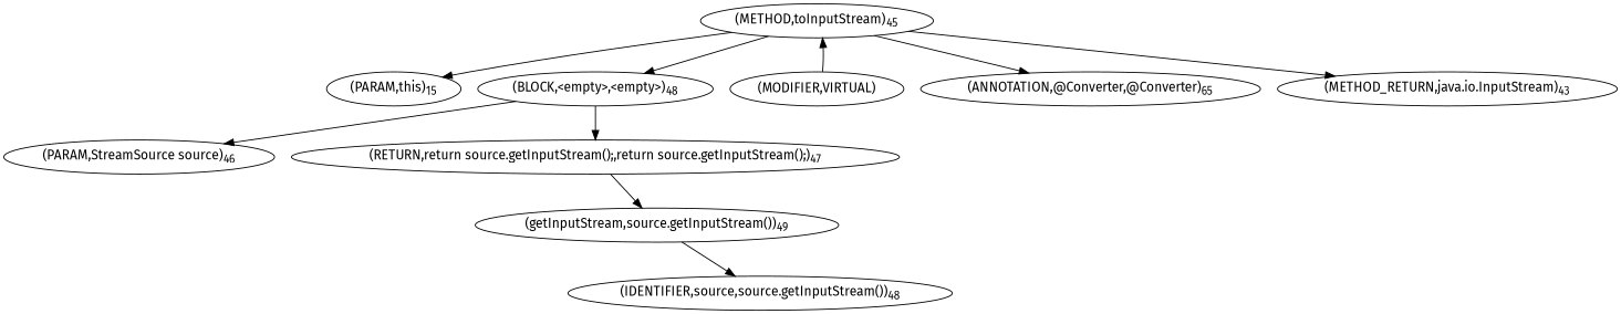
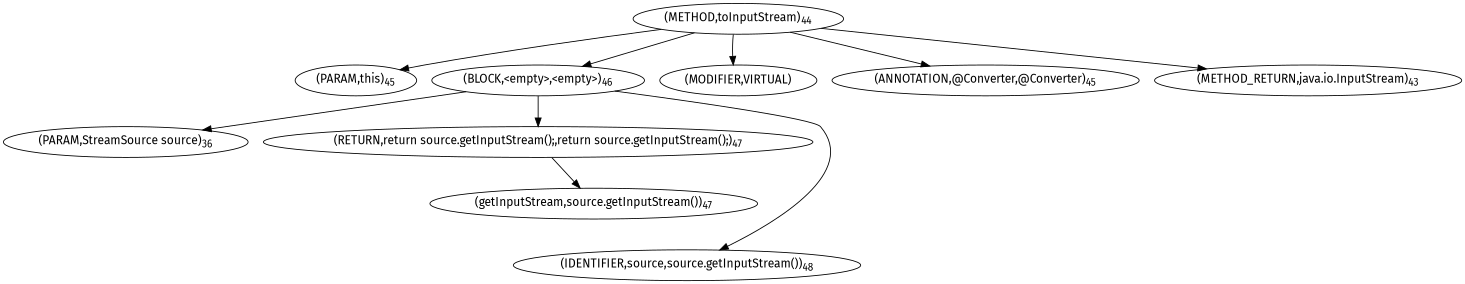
  digraph {
    fontname="Fira Sans"
    node [fontname="Fira Sans"]
    edge [fontname="Fira Sans"]
-   n1 [label=<(METHOD,toInputStream)<SUB>45</SUB>>]
-   n2 [label=<(PARAM,this)<SUB>15</SUB>>]
-   n3 [label=<(BLOCK,&lt;empty&gt;,&lt;empty&gt;)<SUB>48</SUB>>]
+   n1 [label=<(METHOD,toInputStream)<SUB>44</SUB>>]
+   n2 [label=<(PARAM,this)<SUB>45</SUB>>]
+   n3 [label=<(BLOCK,&lt;empty&gt;,&lt;empty&gt;)<SUB>46</SUB>>]
    n4 [label=<(MODIFIER,VIRTUAL)>]
-   n5 [label=<(ANNOTATION,@Converter,@Converter)<SUB>65</SUB>>]
+   n5 [label=<(ANNOTATION,@Converter,@Converter)<SUB>45</SUB>>]
    n6 [label=<(METHOD_RETURN,java.io.InputStream)<SUB>43</SUB>>]
-   n7 [label=<(PARAM,StreamSource source)<SUB>46</SUB>>]
+   n7 [label=<(PARAM,StreamSource source)<SUB>36</SUB>>]
    n8 [label=<(RETURN,return source.getInputStream();,return source.getInputStream();)<SUB>47</SUB>>]
-   n9 [label=<(getInputStream,source.getInputStream())<SUB>49</SUB>>]
+   n9 [label=<(getInputStream,source.getInputStream())<SUB>47</SUB>>]
    n10 [label=<(IDENTIFIER,source,source.getInputStream())<SUB>48</SUB>>]
    n1 -> n2
    n1 -> n3
-   n4 -> n1
+   n1 -> n4
    n1 -> n5
    n1 -> n6
    n3 -> n7
    n3 -> n8
    n8 -> n9
-   n9 -> n10
+   n3 -> n10
  }
